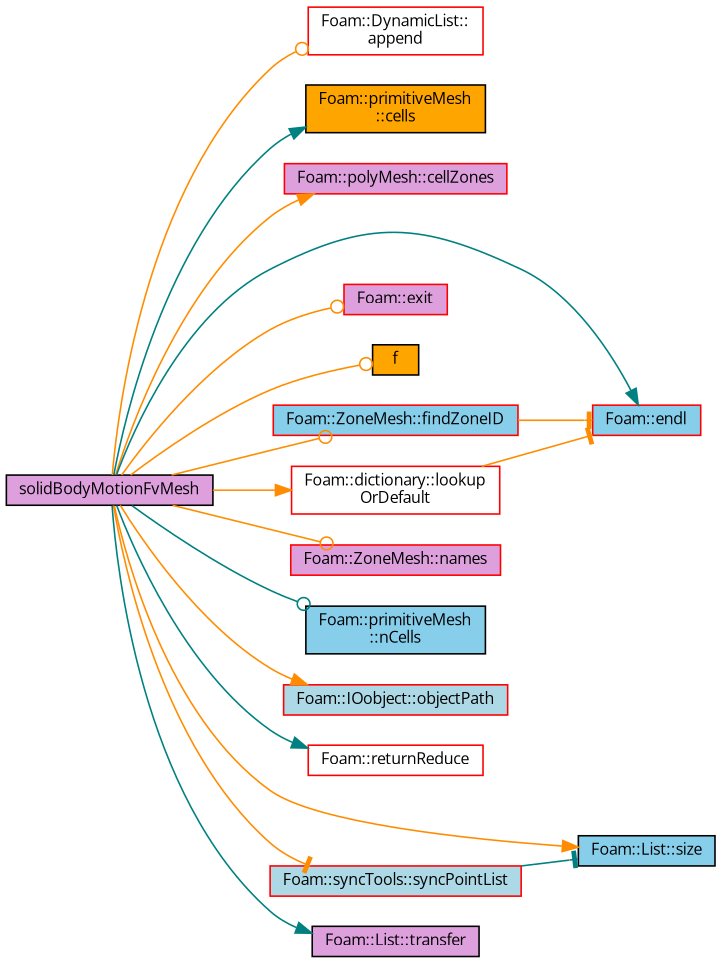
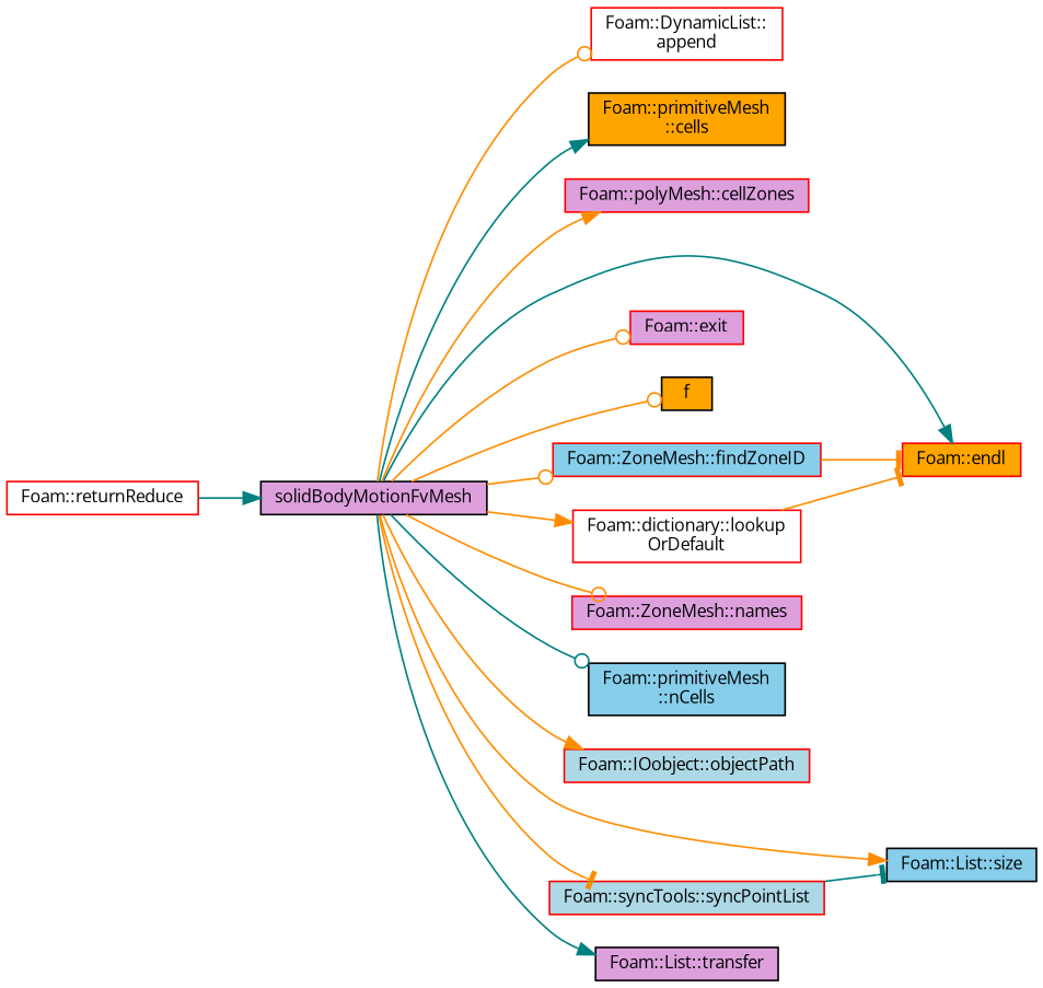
  digraph {
    fontname="Open Sans"
    rankdir=LR
    node [color=red fillcolor=plum fontname="Open Sans" fontsize=10 shape=record style=filled]
    edge [arrowhead=normal color=darkorange fontname="Open Sans" fontsize=10 labelfontname=Helvetica labelfontsize=10 style=solid]
    n1 [color=black fontcolor=black height=0.2 label=solidBodyMotionFvMesh width=0.4]
    n2 [fillcolor=white height=0.2 label="Foam::DynamicList::\lappend" width=0.4]
    n3 [color=black fillcolor=orange height=0.2 label="Foam::primitiveMesh\l::cells" width=0.4]
    n4 [height=0.2 label="Foam::polyMesh::cellZones" width=0.4]
-   n5 [fillcolor=skyblue height=0.2 label="Foam::endl" width=0.4]
+   n5 [fillcolor=orange height=0.2 label="Foam::endl" width=0.4]
    n6 [height=0.2 label="Foam::exit" width=0.4]
    n7 [color=black fillcolor=orange height=0.2 label=f width=0.4]
    n8 [fillcolor=skyblue height=0.2 label="Foam::ZoneMesh::findZoneID" width=0.4]
    n9 [fillcolor=white height=0.2 label="Foam::dictionary::lookup\lOrDefault" width=0.4]
    n10 [height=0.2 label="Foam::ZoneMesh::names" width=0.4]
    n11 [color=black fillcolor=skyblue height=0.2 label="Foam::primitiveMesh\l::nCells" width=0.4]
    n12 [fillcolor=lightblue height=0.2 label="Foam::IOobject::objectPath" width=0.4]
    n13 [fillcolor=white height=0.2 label="Foam::returnReduce" width=0.4]
    n14 [color=black fillcolor=skyblue height=0.2 label="Foam::List::size" width=0.4]
    n15 [fillcolor=lightblue height=0.2 label="Foam::syncTools::syncPointList" width=0.4]
    n16 [color=black height=0.2 label="Foam::List::transfer" width=0.4]
    n1 -> n2 [arrowhead=odot]
    n1 -> n3 [color=teal]
    n1 -> n4
    n1 -> n5 [color=teal]
    n1 -> n6 [arrowhead=odot]
    n1 -> n7 [arrowhead=odot]
    n1 -> n8 [arrowhead=odot]
    n1 -> n9
    n1 -> n10 [arrowhead=odot]
    n1 -> n11 [arrowhead=odot color=teal]
    n1 -> n12
-   n1 -> n13 [color=teal]
+   n13 -> n1 [color=teal]
    n1 -> n14
    n1 -> n15 [arrowhead=tee]
    n1 -> n16 [color=teal]
    n8 -> n5 [arrowhead=tee]
    n9 -> n5 [arrowhead=tee]
    n15 -> n14 [arrowhead=tee color=teal]
  }
